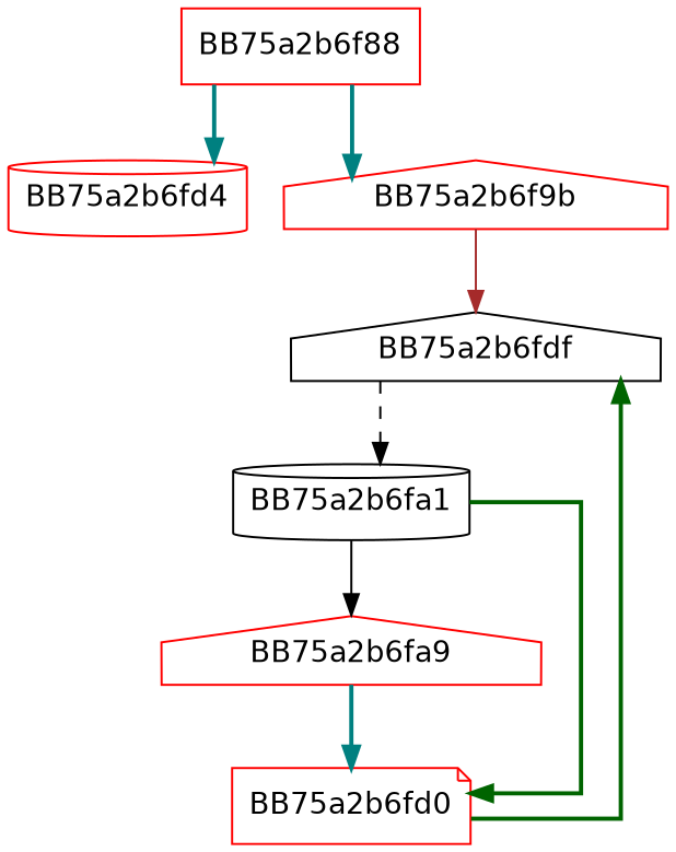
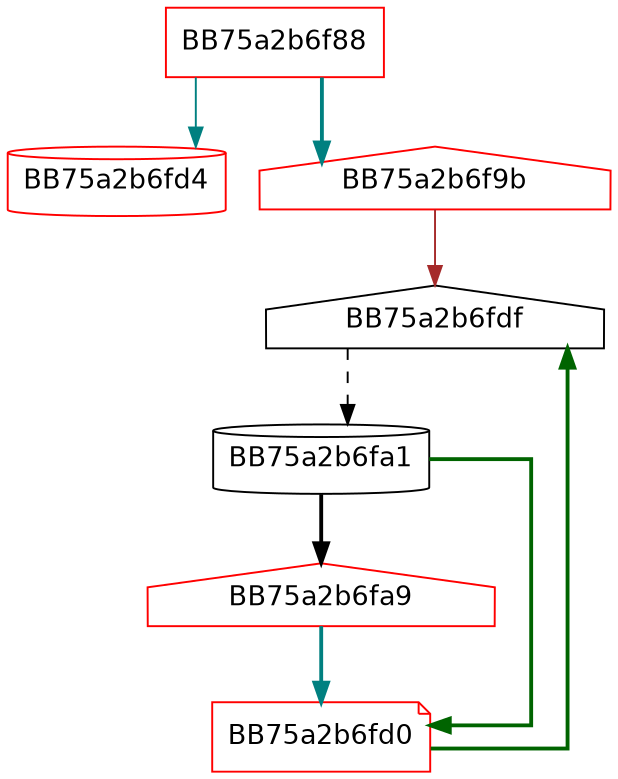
  digraph {
    fontname="DejaVu Sans"
    splines=ortho
    node [color=red fontname="DejaVu Sans" shape=house]
    edge [color=teal fontname="DejaVu Sans" style=bold]
    BB75a2b6f88 [shape=box]
    BB75a2b6fd4 [shape=cylinder]
    BB75a2b6f9b
    BB75a2b6fdf [color=black]
    BB75a2b6fa1 [color=black shape=cylinder]
    BB75a2b6fd0 [shape=note]
    BB75a2b6fa9
-   BB75a2b6f88 -> BB75a2b6fd4
+   BB75a2b6f88 -> BB75a2b6fd4 [style=solid]
    BB75a2b6f88 -> BB75a2b6f9b
    BB75a2b6f9b -> BB75a2b6fdf [color=brown style=solid]
    BB75a2b6fdf -> BB75a2b6fa1 [color=black style=dashed]
    BB75a2b6fa1 -> BB75a2b6fd0 [color=darkgreen]
-   BB75a2b6fa1 -> BB75a2b6fa9 [color=black style=solid]
+   BB75a2b6fa1 -> BB75a2b6fa9 [color=black]
    BB75a2b6fd0 -> BB75a2b6fdf [color=darkgreen]
    BB75a2b6fa9 -> BB75a2b6fd0
  }
